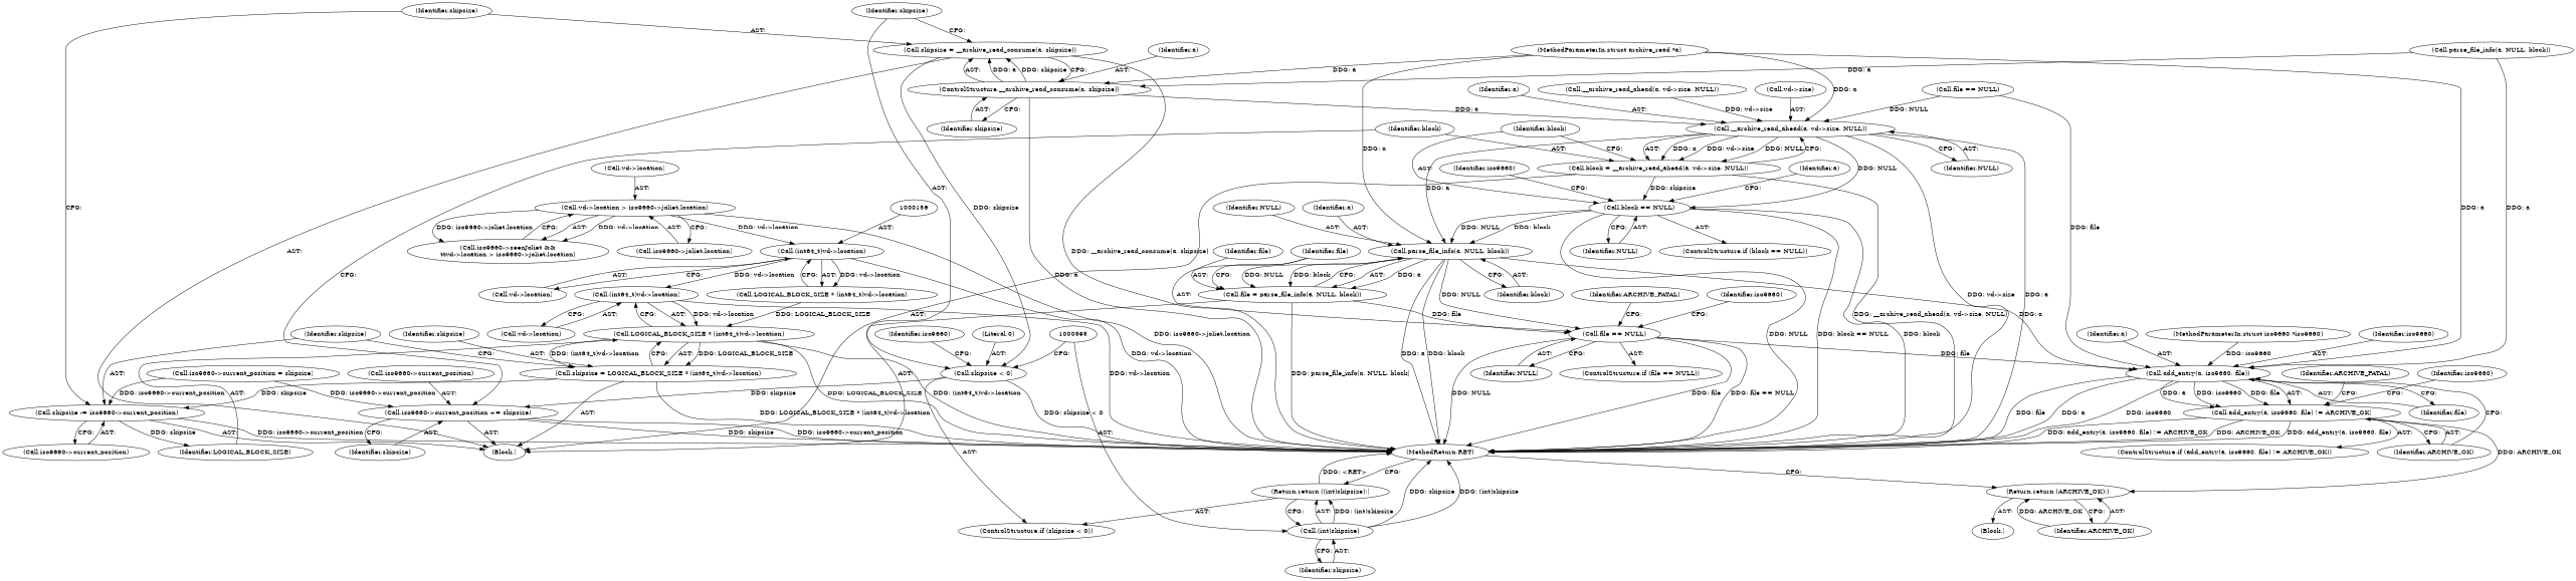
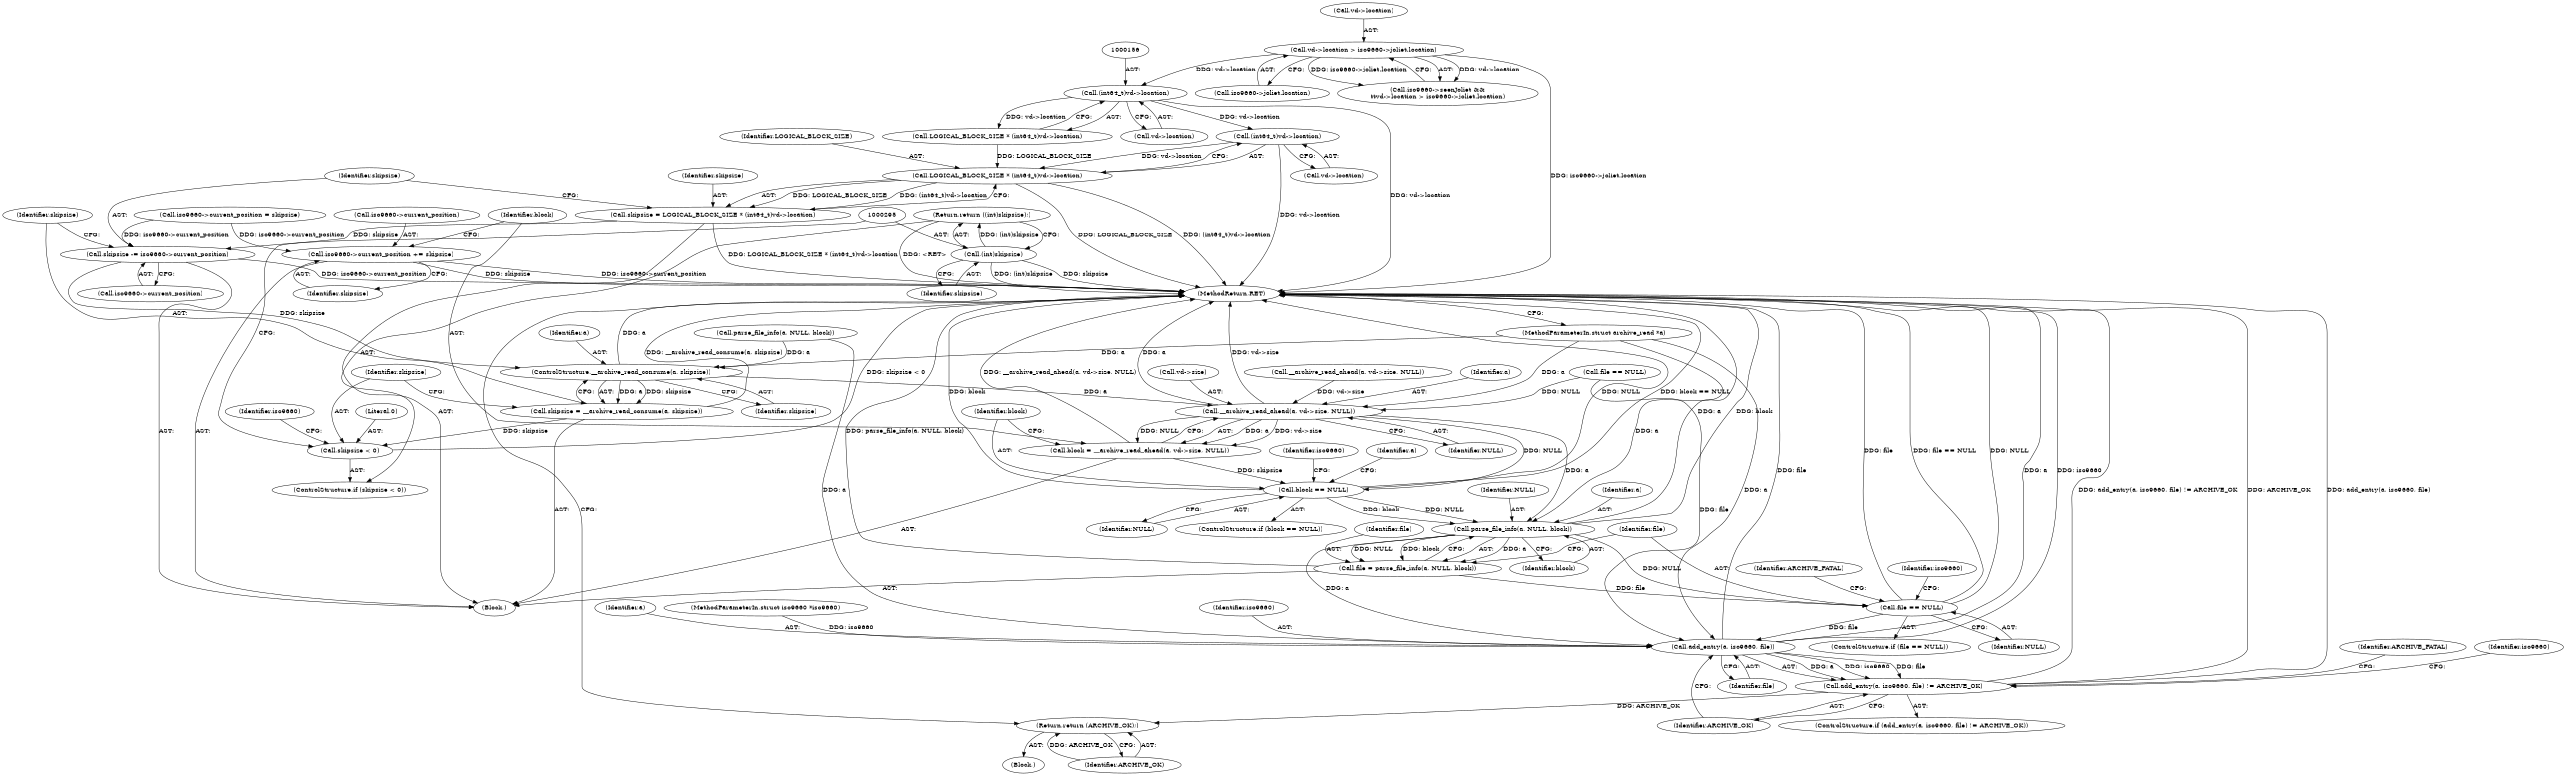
  digraph {
    n1 [label="(Call,(int64_t)vd->location)"]
    n2 [label="(Call,LOGICAL_BLOCK_SIZE * (int64_t)vd->location)"]
    n3 [label="(MethodReturn,RET)"]
    n4 [label="(Call,vd->location)"]
    n5 [label="(Call,skipsize = LOGICAL_BLOCK_SIZE * (int64_t)vd->location)"]
    n6 [label="(Return,return ((int)skipsize);)"]
    n7 [label="(Return,return (ARCHIVE_OK);)"]
    n8 [label="(Call,(int64_t)vd->location)"]
    n9 [label="(Call,vd->location)"]
    n10 [label="(Call,LOGICAL_BLOCK_SIZE * (int64_t)vd->location)"]
    n11 [label="(Call,vd->location > iso9660->joliet.location)"]
    n12 [label="(Call,iso9660->joliet.location)"]
    n13 [label="(Call,iso9660->seenJoliet &&\n\t\tvd->location > iso9660->joliet.location)"]
    n14 [label="(Call,skipsize -= iso9660->current_position)"]
    n15 [label="(Block,)"]
    n16 [label="(ControlStructure,__archive_read_consume(a, skipsize))"]
    n17 [label="(Call,iso9660->current_position)"]
    n18 [label="(Call,skipsize = __archive_read_consume(a, skipsize))"]
    n19 [label="(Call,__archive_read_ahead(a, vd->size, NULL))"]
    n20 [label="(Identifier,skipsize)"]
    n21 [label="(Call,skipsize < 0)"]
    n22 [label="(Call,block = __archive_read_ahead(a, vd->size, NULL))"]
    n23 [label="(Call,block == NULL)"]
    n24 [label="(Call,parse_file_info(a, NULL, block))"]
    n25 [label="(Identifier,NULL)"]
    n26 [label="(Call,iso9660->current_position += skipsize)"]
    n27 [label="(ControlStructure,if (skipsize < 0))"]
    n28 [label="(Call,(int)skipsize)"]
    n29 [label="(Identifier,skipsize)"]
    n30 [label="(Identifier,skipsize)"]
    n31 [label="(Literal,0)"]
    n32 [label="(Identifier,NULL)"]
    n33 [label="(ControlStructure,if (block == NULL))"]
    n34 [label="(Call,file = parse_file_info(a, NULL, block))"]
    n35 [label="(Call,file == NULL)"]
    n36 [label="(Call,add_entry(a, iso9660, file))"]
    n37 [label="(Identifier,block)"]
    n38 [label="(ControlStructure,if (file == NULL))"]
    n39 [label="(Identifier,NULL)"]
    n40 [label="(Call,add_entry(a, iso9660, file) != ARCHIVE_OK)"]
    n41 [label="(Identifier,file)"]
    n42 [label="(ControlStructure,if (add_entry(a, iso9660, file) != ARCHIVE_OK))"]
    n43 [label="(Identifier,ARCHIVE_OK)"]
    n44 [label="(Block,)"]
    n45 [label="(Identifier,ARCHIVE_OK)"]
    n46 [label="(Identifier,skipsize)"]
    n47 [label="(Identifier,iso9660)"]
    n48 [label="(Identifier,a)"]
    n49 [label="(Identifier,file)"]
    n50 [label="(Identifier,a)"]
    n51 [label="(Identifier,LOGICAL_BLOCK_SIZE)"]
    n52 [label="(Call,vd->location)"]
    n53 [label="(Call,parse_file_info(a, NULL, block))"]
    n54 [label="(Identifier,skipsize)"]
    n55 [label="(Identifier,a)"]
    n56 [label="(Call,__archive_read_ahead(a, vd->size, NULL))"]
    n57 [label="(Identifier,block)"]
    n58 [label="(Identifier,a)"]
    n59 [label="(Identifier,ARCHIVE_FATAL)"]
    n60 [label="(Identifier,file)"]
    n61 [label="(Identifier,skipsize)"]
    n62 [label="(MethodParameterIn,struct iso9660 *iso9660)"]
    n63 [label="(Call,iso9660->current_position)"]
    n64 [label="(Identifier,block)"]
    n65 [label="(Identifier,iso9660)"]
    n66 [label="(Identifier,ARCHIVE_FATAL)"]
    n67 [label="(Call,file == NULL)"]
    n68 [label="(MethodParameterIn,struct archive_read *a)"]
    n69 [label="(Identifier,iso9660)"]
    n70 [label="(Call,vd->size)"]
    n71 [label="(Identifier,skipsize)"]
    n72 [label="(Call,iso9660->current_position = skipsize)"]
    n73 [label="(Identifier,NULL)"]
    n74 [label="(Identifier,iso9660)"]
    n75 [label="(Identifier,iso9660)"]
    n76 [label="(Identifier,a)"]
    1000156
-   1000295 [label=1000595]
+   1000295
    n1 -> n2 [label="AST: "]
    n1 -> n2 [label="DDG: vd->location"]
    n1 -> n3 [label="DDG: vd->location"]
    n1 -> n4 [label="CFG: "]
    n2 -> n1 [label="CFG: "]
    n2 -> n3 [label="DDG: (int64_t)vd->location"]
    n2 -> n3 [label="DDG: LOGICAL_BLOCK_SIZE"]
    n2 -> n5 [label="AST: "]
    n2 -> n5 [label="DDG: LOGICAL_BLOCK_SIZE"]
    n2 -> n5 [label="DDG: (int64_t)vd->location"]
-   n3 -> n6 [label="CFG: "]
+   n3 -> n68 [label="CFG: "]
    n3 -> n7 [label="CFG: "]
    n4 -> n1 [label="AST: "]
    n5 -> n2 [label="CFG: "]
    n5 -> n3 [label="DDG: LOGICAL_BLOCK_SIZE * (int64_t)vd->location"]
    n5 -> n14 [label="DDG: skipsize"]
    n5 -> n15 [label="AST: "]
    n6 -> n3 [label="DDG: <RET>"]
    n6 -> n27 [label="AST: "]
    n6 -> n28 [label="CFG: "]
    n7 -> n44 [label="AST: "]
    n7 -> n45 [label="CFG: "]
    n8 -> n1 [label="DDG: vd->location"]
    n8 -> n3 [label="DDG: vd->location"]
    n8 -> n9 [label="CFG: "]
    n8 -> n10 [label="AST: "]
    n8 -> n10 [label="DDG: vd->location"]
    n9 -> n8 [label="AST: "]
    n10 -> n2 [label="DDG: LOGICAL_BLOCK_SIZE"]
    n10 -> n8 [label="CFG: "]
    n11 -> n3 [label="DDG: iso9660->joliet.location"]
    n11 -> n8 [label="DDG: vd->location"]
    n11 -> n12 [label="CFG: "]
    n11 -> n13 [label="AST: "]
    n11 -> n13 [label="DDG: vd->location"]
    n11 -> n13 [label="DDG: iso9660->joliet.location"]
    n12 -> n11 [label="AST: "]
    n13 -> n11 [label="CFG: "]
    n14 -> n3 [label="DDG: iso9660->current_position"]
    n14 -> n15 [label="AST: "]
-   n14 -> n51 [label="DDG: skipsize"]
+   n14 -> n16 [label="DDG: skipsize"]
    n14 -> n17 [label="CFG: "]
    n16 -> n3 [label="DDG: a"]
    n16 -> n18 [label="AST: "]
    n16 -> n18 [label="DDG: a"]
    n16 -> n18 [label="DDG: skipsize"]
    n16 -> n19 [label="DDG: a"]
    n16 -> n20 [label="CFG: "]
    n17 -> n14 [label="AST: "]
    n18 -> n3 [label="DDG: __archive_read_consume(a, skipsize)"]
    n18 -> n15 [label="AST: "]
    n18 -> n16 [label="CFG: "]
    n18 -> n21 [label="DDG: skipsize"]
    n19 -> n3 [label="DDG: a"]
    n19 -> n3 [label="DDG: vd->size"]
    n19 -> n22 [label="AST: "]
    n19 -> n22 [label="DDG: a"]
    n19 -> n22 [label="DDG: vd->size"]
    n19 -> n22 [label="DDG: NULL"]
    n19 -> n23 [label="DDG: NULL"]
    n19 -> n24 [label="DDG: a"]
    n19 -> n25 [label="CFG: "]
    n20 -> n16 [label="AST: "]
    n21 -> n3 [label="DDG: skipsize < 0"]
-   n21 -> n26 [label="DDG: skipsize"]
    n21 -> n27 [label="AST: "]
    n22 -> n3 [label="DDG: __archive_read_ahead(a, vd->size, NULL)"]
    n22 -> n15 [label="AST: "]
    n22 -> n19 [label="CFG: "]
    n22 -> n23 [label="DDG: skipsize"]
    n23 -> n3 [label="DDG: block"]
    n23 -> n3 [label="DDG: NULL"]
    n23 -> n3 [label="DDG: block == NULL"]
    n23 -> n24 [label="DDG: NULL"]
    n23 -> n24 [label="DDG: block"]
    n23 -> n32 [label="CFG: "]
    n23 -> n33 [label="AST: "]
    n24 -> n3 [label="DDG: block"]
    n24 -> n3 [label="DDG: a"]
    n24 -> n34 [label="AST: "]
    n24 -> n34 [label="DDG: a"]
    n24 -> n34 [label="DDG: NULL"]
    n24 -> n34 [label="DDG: block"]
    n24 -> n35 [label="DDG: NULL"]
    n24 -> n36 [label="DDG: a"]
    n24 -> n37 [label="CFG: "]
    n25 -> n19 [label="AST: "]
    n26 -> n3 [label="DDG: iso9660->current_position"]
    n26 -> n3 [label="DDG: skipsize"]
    n26 -> n15 [label="AST: "]
    n26 -> n30 [label="CFG: "]
    n28 -> n3 [label="DDG: (int)skipsize"]
    n28 -> n3 [label="DDG: skipsize"]
    n28 -> n6 [label="AST: "]
    n28 -> n6 [label="DDG: (int)skipsize"]
    n28 -> n29 [label="CFG: "]
    n29 -> n28 [label="AST: "]
    n30 -> n26 [label="AST: "]
    n31 -> n21 [label="AST: "]
    n32 -> n23 [label="AST: "]
    n34 -> n3 [label="DDG: parse_file_info(a, NULL, block)"]
    n34 -> n15 [label="AST: "]
    n34 -> n24 [label="CFG: "]
    n34 -> n35 [label="DDG: file"]
    n35 -> n3 [label="DDG: file == NULL"]
    n35 -> n3 [label="DDG: NULL"]
    n35 -> n3 [label="DDG: file"]
    n35 -> n36 [label="DDG: file"]
    n35 -> n38 [label="AST: "]
    n35 -> n39 [label="CFG: "]
    n36 -> n3 [label="DDG: file"]
    n36 -> n3 [label="DDG: a"]
    n36 -> n3 [label="DDG: iso9660"]
    n36 -> n40 [label="AST: "]
    n36 -> n40 [label="DDG: a"]
    n36 -> n40 [label="DDG: iso9660"]
    n36 -> n40 [label="DDG: file"]
    n36 -> n41 [label="CFG: "]
    n37 -> n24 [label="AST: "]
    n39 -> n35 [label="AST: "]
    n40 -> n3 [label="DDG: add_entry(a, iso9660, file)"]
    n40 -> n3 [label="DDG: add_entry(a, iso9660, file) != ARCHIVE_OK"]
    n40 -> n3 [label="DDG: ARCHIVE_OK"]
    n40 -> n7 [label="DDG: ARCHIVE_OK"]
    n40 -> n42 [label="AST: "]
    n40 -> n43 [label="CFG: "]
    n41 -> n36 [label="AST: "]
    n43 -> n36 [label="CFG: "]
    n43 -> n40 [label="AST: "]
    n45 -> n7 [label="AST: "]
    n45 -> n7 [label="DDG: ARCHIVE_OK"]
    n46 -> n14 [label="CFG: "]
    n46 -> n18 [label="AST: "]
    n47 -> n23 [label="CFG: "]
    n48 -> n16 [label="AST: "]
    n49 -> n34 [label="AST: "]
    n50 -> n36 [label="AST: "]
    n51 -> n2 [label="AST: "]
    n52 -> n11 [label="AST: "]
    n53 -> n16 [label="DDG: a"]
    n53 -> n36 [label="DDG: a"]
    n54 -> n18 [label="CFG: "]
    n54 -> n21 [label="AST: "]
    n55 -> n24 [label="AST: "]
    n56 -> n19 [label="DDG: vd->size"]
    n57 -> n22 [label="AST: "]
    n57 -> n26 [label="CFG: "]
    n58 -> n19 [label="AST: "]
    n59 -> n35 [label="CFG: "]
    n60 -> n34 [label="CFG: "]
    n60 -> n35 [label="AST: "]
    n61 -> n5 [label="AST: "]
    n62 -> n36 [label="DDG: iso9660"]
    n63 -> n26 [label="AST: "]
    n64 -> n22 [label="CFG: "]
    n64 -> n23 [label="AST: "]
    n65 -> n21 [label="CFG: "]
    n66 -> n40 [label="CFG: "]
    n67 -> n19 [label="DDG: NULL"]
    n67 -> n36 [label="DDG: file"]
    n68 -> n16 [label="DDG: a"]
    n68 -> n19 [label="DDG: a"]
    n68 -> n24 [label="DDG: a"]
    n68 -> n36 [label="DDG: a"]
    n69 -> n36 [label="AST: "]
    n70 -> n19 [label="AST: "]
    n71 -> n5 [label="CFG: "]
    n71 -> n14 [label="AST: "]
    n72 -> n14 [label="DDG: iso9660->current_position"]
    n72 -> n26 [label="DDG: iso9660->current_position"]
    n73 -> n24 [label="AST: "]
    n74 -> n35 [label="CFG: "]
    n75 -> n40 [label="CFG: "]
    n76 -> n23 [label="CFG: "]
    1000156 -> n8 [label="AST: "]
    1000295 -> n21 [label="CFG: "]
    1000295 -> n28 [label="AST: "]
  }
